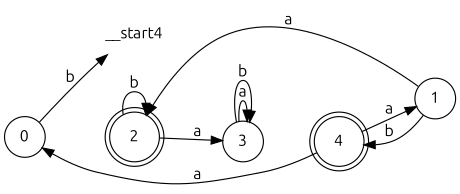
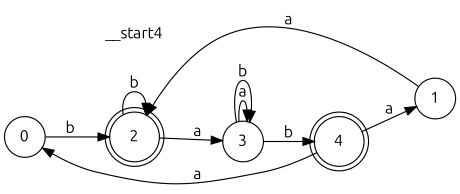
  digraph {
    fontname=Ubuntu
    rankdir=LR
    node [fontname=Ubuntu shape=circle color=black fillcolor=white style=filled]
    edge [fontname=Ubuntu]
    n1 [label=__start4 shape=none color="" fillcolor="" style=""]
    n2 [label=0]
    n3 [label=2 shape=doublecircle style="rounded,filled"]
    n4 [label=1]
    n5 [label=4 shape=doublecircle style="rounded,filled"]
    n6 [label=3]
-   n2 -> n1 [label=b]
+   n2 -> n3 [label=b]
    n3 -> n3 [label=b]
    n3 -> n6 [label=a]
    n4 -> n3 [label=a]
-   n4 -> n5 [label=b]
+   n6 -> n5 [label=b]
    n5 -> n2 [label=a]
    n5 -> n4 [label=a]
    n6 -> n6 [label=a]
    n6 -> n6 [label=b]
  }
